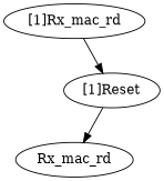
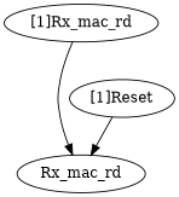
  strict digraph {
    "[1]Rx_mac_rd" [complexity=4 importance=0.533401950966 rank=0.133350487742]
    Rx_mac_rd [complexity=2 importance=0.177800650322 rank=0.088900325161]
    "[1]Reset" [complexity=3 importance=0.58420391412 rank=0.19473463804]
-   "[1]Rx_mac_rd" -> "[1]Reset"
+   "[1]Rx_mac_rd" -> Rx_mac_rd
    "[1]Reset" -> Rx_mac_rd
  }
